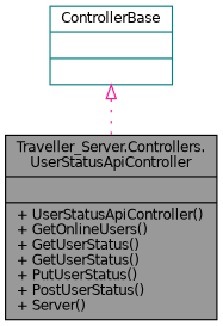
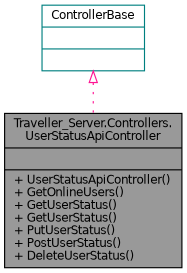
  digraph {
    node [fontname=Helvetica fontsize=10 shape=record style=filled]
-   n1 [color=black fillcolor=grey60 fontcolor=black height=0.2 label="{Traveller_Server.Controllers.\lUserStatusApiController\n||+ UserStatusApiController()\l+ GetOnlineUsers()\l+ GetUserStatus()\l+ GetUserStatus()\l+ PutUserStatus()\l+ PostUserStatus()\l+ Server()\l}" width=0.4]
+   n1 [color=black fillcolor=grey60 fontcolor=black height=0.2 label="{Traveller_Server.Controllers.\lUserStatusApiController\n||+ UserStatusApiController()\l+ GetOnlineUsers()\l+ GetUserStatus()\l+ GetUserStatus()\l+ PutUserStatus()\l+ PostUserStatus()\l+ DeleteUserStatus()\l}" width=0.4]
    n2 [color=teal fillcolor=white height=0.2 label="{ControllerBase\n||}" width=0.4]
    n2 -> n1 [arrowtail=onormal color=deeppink dir=back fontname=Helvetica fontsize=10 labelfontname=Helvetica labelfontsize=10 style=dotted]
  }
